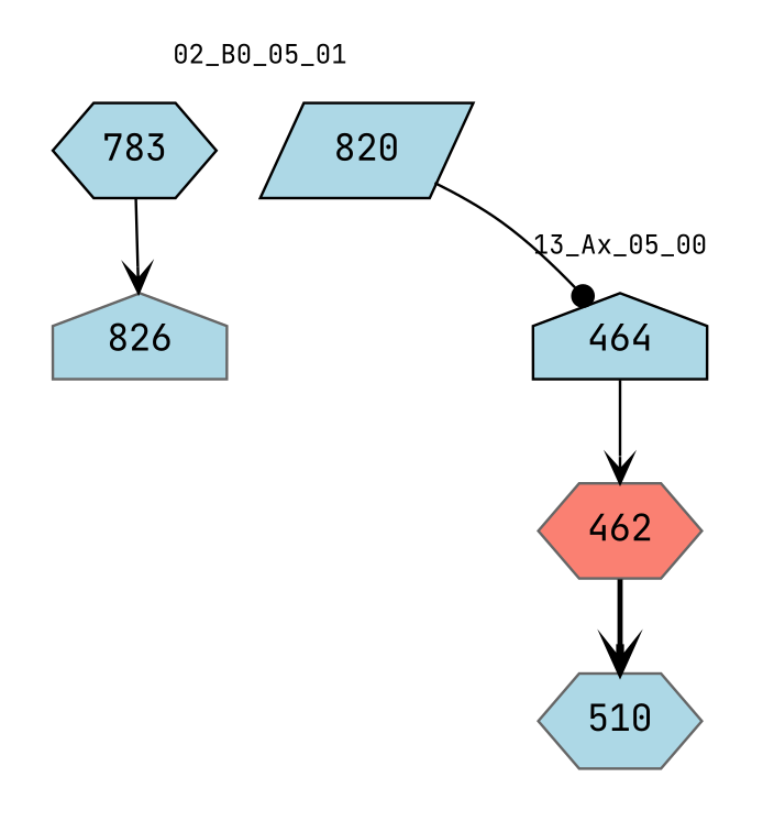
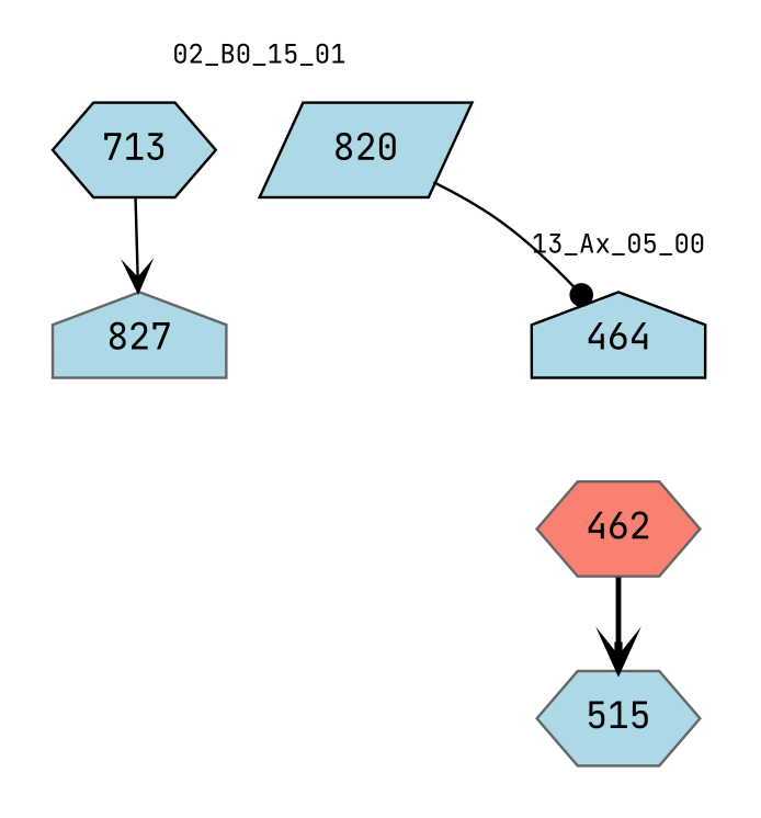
  digraph {
    fontname="JetBrains Mono"
    node [color=black fillcolor=lightblue fontname="JetBrains Mono" shape=hexagon style=filled]
    edge [arrowhead=vee color=black fontname="JetBrains Mono" style=solid]
    n1 [label=464 shape=house]
    n2 [color=gray40 fillcolor=salmon label=462]
-   n3 [color=gray40 label=510]
+   n3 [color=gray40 label=515]
    n4 [label=820 shape=parallelogram]
-   n5 [label=783]
-   n6 [color=gray40 label=826 shape=house]
+   n5 [label=713]
+   n6 [color=gray40 label=827 shape=house]
    subgraph cluster_1 {
      color=white
      fontsize=10
      label="13_Ax_05_00"
      n1
      n2
      n3
    }
    subgraph cluster_2 {
      color=white
      fontsize=10
-     label="02_B0_05_01"
+     label="02_B0_15_01"
      n4
      n5
      n6
    }
-   n1 -> n2
    n2 -> n3 [style=bold]
    n4 -> n1 [arrowhead=dot]
    n5 -> n6
  }
